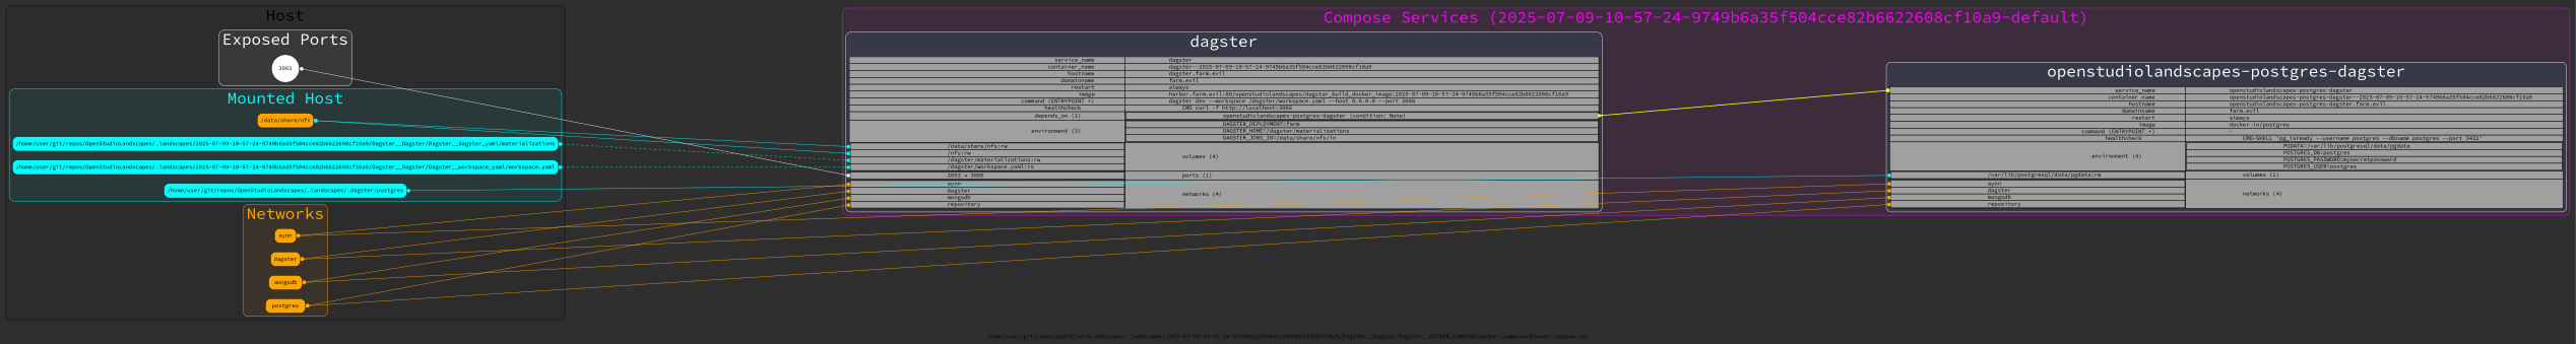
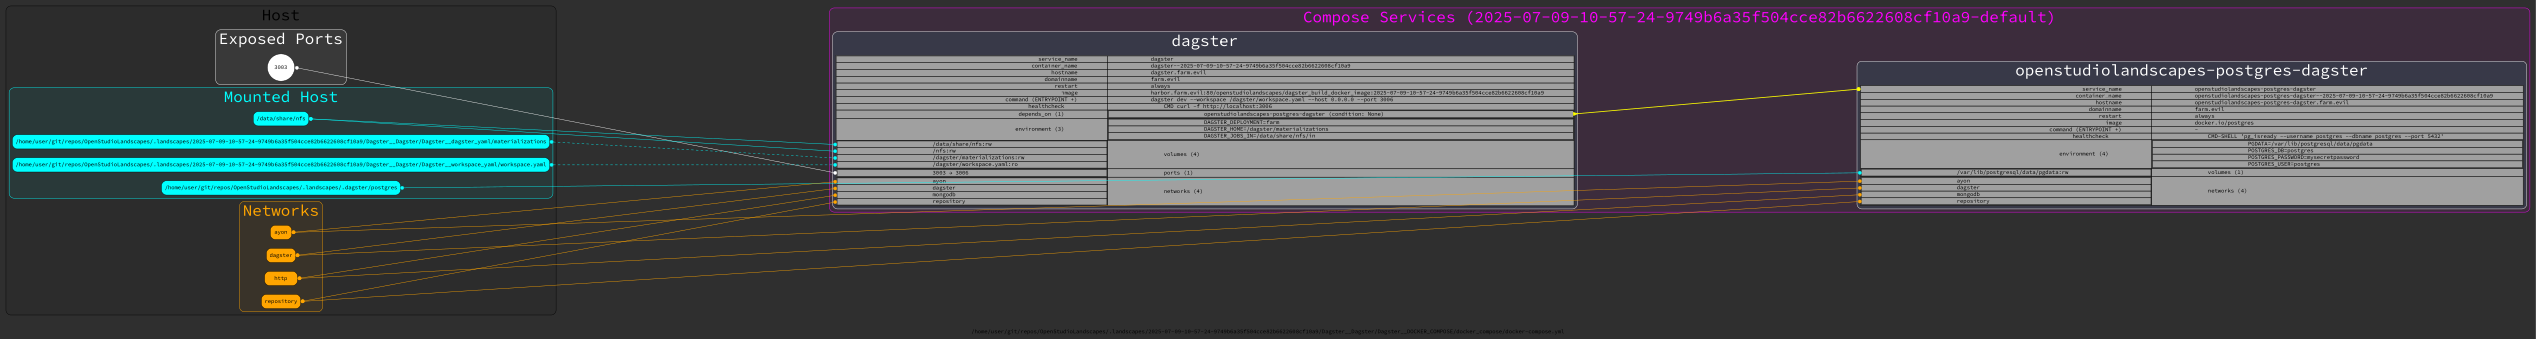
  digraph {
    bgcolor="#2f2f2f"
    fontname="Source Code Pro"
    label="/home/user/git/repos/OpenStudioLandscapes/.landscapes/2025-07-09-10-57-24-9749b6a35f504cce82b6622608cf10a9/Dagster__Dagster/Dagster__DOCKER_COMPOSE/docker_compose/docker-compose.yml"
    nodesep=0.3
    rankdir=LR
    ranksep=10
    splines=line
    style=rounded
    node [color=black fillcolor="#00FFFF" fontname="Source Code Pro" shape=box style="filled,rounded"]
    edge [arrowhead=dot arrowtail=dot color="#FFA500" dir=both fontname="Source Code Pro" headport="PLUG_ayon:w" style=solid tailport=e]
    n1 [color="#0A0A0A" fillcolor="#A0A0A0" height=4.2083 label=<<table border="1" cellspacing="0" cellpadding="0">     <!-- SERVICE_NAME -->     <tr>         <td align="right" port="PLUG_NODE-SERVICE_openstudiolandscapes-postgres-dagster">             service_name         </td>         <td align="left">             openstudiolandscapes-postgres-dagster         </td>     </tr>     <!-- CONTAINER_NAME -->     <tr>         <td align="right">             container_name         </td>         <td align="left">             openstudiolandscapes-postgres-dagster--2025-07-09-10-57-24-9749b6a35f504cce82b6622608cf10a9         </td>     </tr>     <!-- HOSTNAME -->     <tr>         <td align="right">             hostname         </td>         <td align="left">             openstudiolandscapes-postgres-dagster.farm.evil         </td>     </tr>     <!-- DOMAINNAME -->     <tr>         <td align="right">             domainname         </td>         <td align="left">             farm.evil         </td>     </tr>     <!-- RESTART -->     <tr>         <td align="right">             restart         </td>         <td align="left">             always         </td>     </tr>     <!-- IMAGE -->     <tr>         <td align="right">             image         </td>         <td align="left">             docker.io/postgres         </td>     </tr>     <!-- COMMAND -->     <tr>         <td align="right">             command (ENTRYPOINT +)         </td>         <td align="left">             -         </td>     </tr>     <!-- HEALTHCHECK -->              <tr>             <td align="right">                 healthcheck             </td>             <td align="left">                 CMD-SHELL 'pg_isready --username postgres --dbname postgres --port 5432'             </td>         </tr>          <!-- DEPENDS_ON -->          <!-- ENVIRONMENT -->              <tr>             <td align="right">                 environment (4)             </td>             <td align="left">                 <table border="1" cellspacing="0" cellpadding="0">                                          <tr>                         <td align="left">                             PGDATA=/var/lib/postgresql/data/pgdata                         </td>                     </tr>                                          <tr>                         <td align="left">                             POSTGRES_DB=postgres                         </td>                     </tr>                                          <tr>                         <td align="left">                             POSTGRES_PASSWORD=mysecretpassword                         </td>                     </tr>                                          <tr>                         <td align="left">                             POSTGRES_USER=postgres                         </td>                     </tr>                                      </table>             </td>         </tr>          <!-- VOLUMES -->              <tr>             <td align="left">                 <table border="1" cellspacing="0" cellpadding="0">                                          <tr>                         <td align="left" port="PLUG_openstudiolandscapes-postgres-dagster__/var/lib/postgresql/data/pgdata">                             /var/lib/postgresql/data/pgdata:rw                         </td>                     </tr>                                      </table>             </td>             <td align="left">                 volumes (1)             </td>         </tr>          <!-- PORTS -->          <!-- NETWORKS -->              <tr>             <td align="left">                 <table border="1" cellspacing="0" cellpadding="0">                                          <tr>                         <td align="left" port="PLUG_ayon">                             ayon                         </td>                     </tr>                                          <tr>                         <td align="left" port="PLUG_dagster">                             dagster                         </td>                     </tr>                                          <tr>                         <td align="left" port="PLUG_mongodb">                             mongodb                         </td>                     </tr>                                          <tr>                         <td align="left" port="PLUG_repository">                             repository                         </td>                     </tr>                                      </table>             </td>             <td align="left">                 networks (4)             </td>         </tr>      </table>> labeljust=l shape=plain style=filled width=17.917]
    n2 [color="#0A0A0A" fillcolor="#A0A0A0" height=5.2639 label=<<table border="1" cellspacing="0" cellpadding="0">     <!-- SERVICE_NAME -->     <tr>         <td align="right" port="PLUG_NODE-SERVICE_dagster">             service_name         </td>         <td align="left">             dagster         </td>     </tr>     <!-- CONTAINER_NAME -->     <tr>         <td align="right">             container_name         </td>         <td align="left">             dagster--2025-07-09-10-57-24-9749b6a35f504cce82b6622608cf10a9         </td>     </tr>     <!-- HOSTNAME -->     <tr>         <td align="right">             hostname         </td>         <td align="left">             dagster.farm.evil         </td>     </tr>     <!-- DOMAINNAME -->     <tr>         <td align="right">             domainname         </td>         <td align="left">             farm.evil         </td>     </tr>     <!-- RESTART -->     <tr>         <td align="right">             restart         </td>         <td align="left">             always         </td>     </tr>     <!-- IMAGE -->     <tr>         <td align="right">             image         </td>         <td align="left">             harbor.farm.evil:80/openstudiolandscapes/dagster_build_docker_image:2025-07-09-10-57-24-9749b6a35f504cce82b6622608cf10a9         </td>     </tr>     <!-- COMMAND -->     <tr>         <td align="right">             command (ENTRYPOINT +)         </td>         <td align="left">             dagster dev --workspace /dagster/workspace.yaml --host 0.0.0.0 --port 3006         </td>     </tr>     <!-- HEALTHCHECK -->              <tr>             <td align="right">                 healthcheck             </td>             <td align="left">                 CMD curl -f http://localhost:3006             </td>         </tr>          <!-- DEPENDS_ON -->              <tr>             <td align="right">                 depends_on (1)             </td>             <td>                 <table border="1" cellspacing="0" cellpadding="0">                                          <tr>                         <td align="left" port="PLUG_DEPENDS_ON_NODE-SERVICE_openstudiolandscapes-postgres-dagster">                             openstudiolandscapes-postgres-dagster (condition: None)                         </td>                     </tr>                                      </table>             </td>         </tr>          <!-- ENVIRONMENT -->              <tr>             <td align="right">                 environment (3)             </td>             <td align="left">                 <table border="1" cellspacing="0" cellpadding="0">                                          <tr>                         <td align="left">                             DAGSTER_DEPLOYMENT=farm                         </td>                     </tr>                                          <tr>                         <td align="left">                             DAGSTER_HOME=/dagster/materializations                         </td>                     </tr>                                          <tr>                         <td align="left">                             DAGSTER_JOBS_IN=/data/share/nfs/in                         </td>                     </tr>                                      </table>             </td>         </tr>          <!-- VOLUMES -->              <tr>             <td align="left">                 <table border="1" cellspacing="0" cellpadding="0">                                          <tr>                         <td align="left" port="PLUG_dagster__/data/share/nfs">                             /data/share/nfs:rw                         </td>                     </tr>                                          <tr>                         <td align="left" port="PLUG_dagster__/nfs">                             /nfs:rw                         </td>                     </tr>                                          <tr>                         <td align="left" port="PLUG_dagster__/dagster/materializations">                             /dagster/materializations:rw                         </td>                     </tr>                                          <tr>                         <td align="left" port="PLUG_dagster__/dagster/workspace.yaml">                             /dagster/workspace.yaml:ro                         </td>                     </tr>                                      </table>             </td>             <td align="left">                 volumes (4)             </td>         </tr>          <!-- PORTS -->              <tr>             <td align="left">                 <table border="1" cellspacing="0" cellpadding="0">                                          <tr>                                                  <td align="left" port="PLUG_dagster__3003__3006">                             3003 &#8594; 3006                         </td>                     </tr>                                      </table>             </td>             <td align="left">                 ports (1)             </td>         </tr>          <!-- NETWORKS -->              <tr>             <td align="left">                 <table border="1" cellspacing="0" cellpadding="0">                                          <tr>                         <td align="left" port="PLUG_ayon">                             ayon                         </td>                     </tr>                                          <tr>                         <td align="left" port="PLUG_dagster">                             dagster                         </td>                     </tr>                                          <tr>                         <td align="left" port="PLUG_mongodb">                             mongodb                         </td>                     </tr>                                          <tr>                         <td align="left" port="PLUG_repository">                             repository                         </td>                     </tr>                                      </table>             </td>             <td align="left">                 networks (4)             </td>         </tr>      </table>> labeljust=l shape=plain style=filled width=20.278]
    n3 [fillcolor="#FFFFFF" height=0.95686 label=3003 shape=circle style=filled width=0.95686]
-   n4 [fillcolor="#FFA500" height=0.5 label="/data/share/nfs" width=1.6806]
+   n4 [height=0.5 label="/data/share/nfs" width=1.6806]
    n5 [height=0.5 label="/home/user/git/repos/OpenStudioLandscapes/.landscapes/2025-07-09-10-57-24-9749b6a35f504cce82b6622608cf10a9/Dagster__Dagster/Dagster__dagster_yaml/materializations" width=17.5]
    n6 [height=0.5 label="/home/user/git/repos/OpenStudioLandscapes/.landscapes/2025-07-09-10-57-24-9749b6a35f504cce82b6622608cf10a9/Dagster__Dagster/Dagster__workspace_yaml/workspace.yaml" width=17.819]
    n7 [height=0.5 label="/home/user/git/repos/OpenStudioLandscapes/.landscapes/.dagster/postgres" width=7.5278]
    n8 [fillcolor="#FFA500" height=0.5 label=ayon width=0.75]
    n9 [fillcolor="#FFA500" height=0.5 label=dagster width=0.97222]
-   n10 [fillcolor="#FFA500" height=0.5 label=mongodb width=1.1528]
-   n11 [fillcolor="#FFA500" height=0.5 label=postgres width=1.1944]
+   n10 [fillcolor="#FFA500" height=0.5 label=http width=1.1528]
+   n11 [fillcolor="#FFA500" height=0.5 label=repository width=1.1944]
    subgraph cluster_1 {
      color="#FF00FF"
      fillcolor="#FF00FF10"
      fontcolor="#FF00FF"
      fontsize=40
      label="Compose Services (2025-07-09-10-57-24-9749b6a35f504cce82b6622608cf10a9-default)"
      rankdir=TB
      style="filled,rounded"
      subgraph cluster_2 {
        color=white
        fillcolor="#00FFFF10"
        fontcolor=white
        fontsize=40
        label="openstudiolandscapes-postgres-dagster"
        rankdir=TB
        shape=square
        style="filled,rounded"
        n1
      }
      subgraph cluster_3 {
        color=white
        fillcolor="#00FFFF10"
        fontcolor=white
        fontsize=40
        label=dagster
        rankdir=TB
        shape=square
        style="filled,rounded"
        n2
      }
    }
    subgraph cluster_4 {
      color="#000000"
      fillcolor="#00000010"
      fontcolor="#000000"
      fontsize=40
      label=Host
      rankdir=TB
      style="filled,rounded"
      subgraph cluster_5 {
        color="#FFFFFF"
        fillcolor="#FFFFFF10"
        fontcolor="#FFFFFF"
        fontsize=40
        label="Exposed Ports"
        rankdir=TB
        style="filled,rounded"
        n3
      }
      subgraph cluster_6 {
        color="#00FFFF"
        fillcolor="#00FFFF10"
        fontcolor="#00FFFF"
        fontsize=40
        label="Mounted Host"
        rankdir=TB
        style="filled,rounded"
        n4
        n5
        n6
        n7
      }
      subgraph cluster_7 {
        color="#FFA500"
        fillcolor="#FFA50010"
        fontcolor="#FFA500"
        fontsize=40
        label=Networks
        rankdir=TB
        style="filled,rounded"
        n8
        n9
        n10
        n11
      }
    }
    n2 -> n1 [arrowtail=inv color=yellow headport="PLUG_NODE-SERVICE_openstudiolandscapes-postgres-dagster:w" style=bold tailport="PLUG_DEPENDS_ON_NODE-SERVICE_openstudiolandscapes-postgres-dagster:e"]
    n3 -> n2 [color="#FFFFFF" headport="PLUG_dagster__3003__3006:w" style=rounded]
    n4 -> n2 [color="#00FFFF" headport="PLUG_dagster__/data/share/nfs:w"]
    n4 -> n2 [color="#00FFFF" headport="PLUG_dagster__/nfs:w"]
    n5 -> n2 [color="#00FFFF" headport="PLUG_dagster__/dagster/materializations:w" style=dashed]
    n6 -> n2 [color="#00FFFF" headport="PLUG_dagster__/dagster/workspace.yaml:w" style=dashed]
    n7 -> n1 [color="#00FFFF" headport="PLUG_openstudiolandscapes-postgres-dagster__/var/lib/postgresql/data/pgdata:w"]
    n8 -> n1
    n8 -> n2
    n9 -> n1 [headport="PLUG_dagster:w"]
    n9 -> n2 [headport="PLUG_dagster:w"]
    n10 -> n1 [headport="PLUG_mongodb:w"]
    n10 -> n2 [headport="PLUG_mongodb:w"]
    n11 -> n1 [headport="PLUG_repository:w"]
    n11 -> n2 [headport="PLUG_repository:w"]
  }
